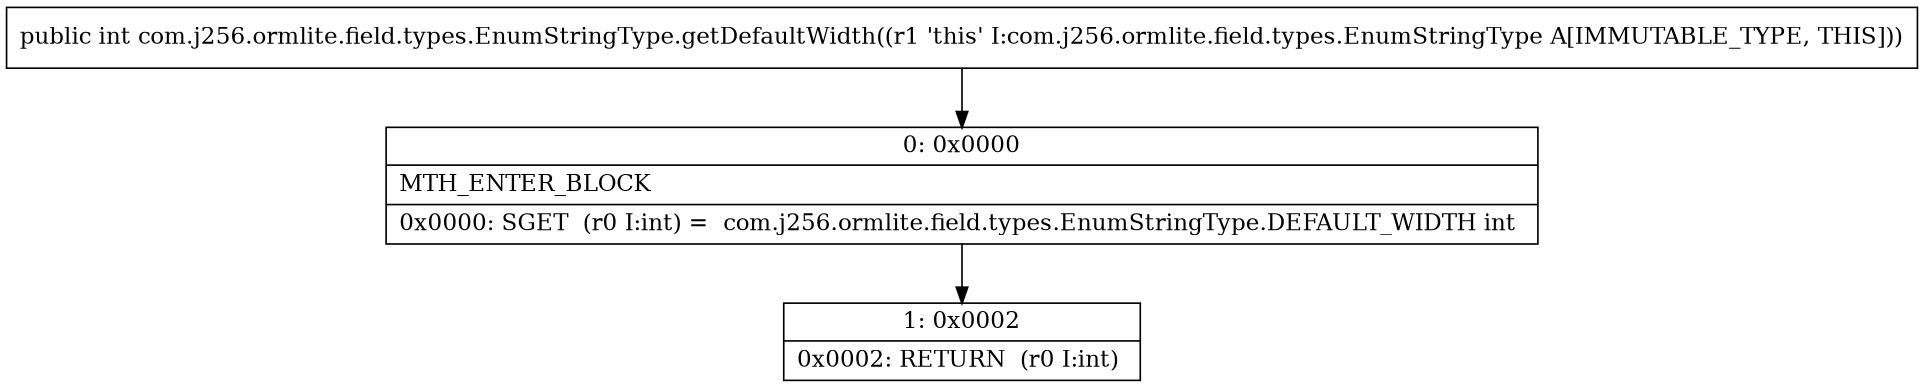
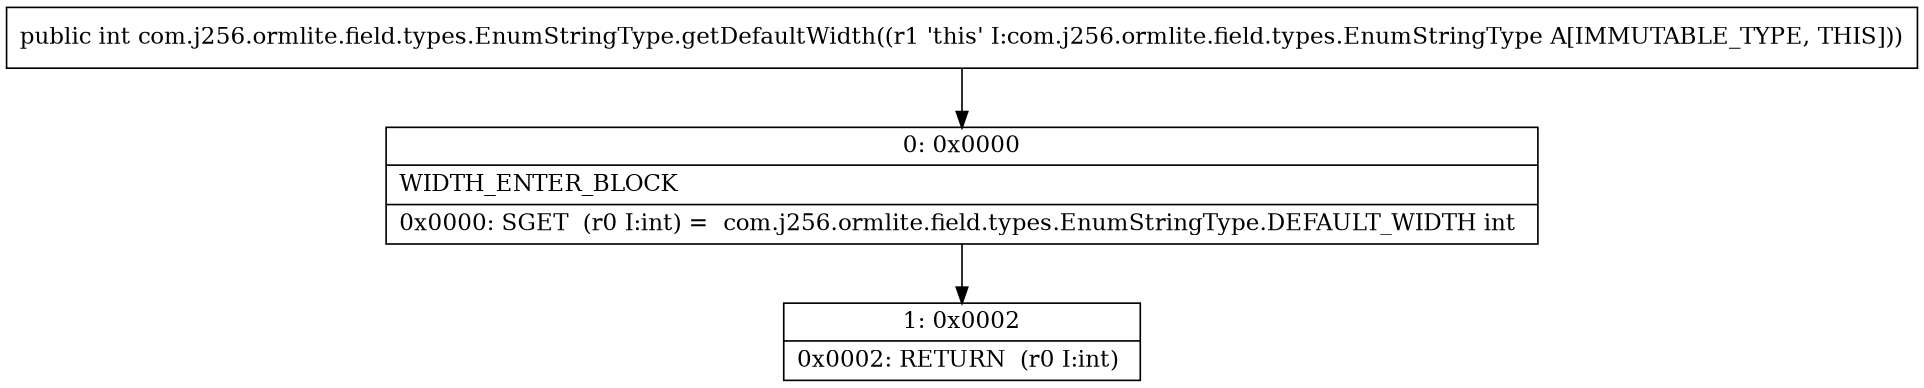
  digraph {
    node [shape=record]
-   n1 [label="{0\:\ 0x0000|MTH_ENTER_BLOCK\l|0x0000: SGET  (r0 I:int) =  com.j256.ormlite.field.types.EnumStringType.DEFAULT_WIDTH int \l}"]
+   n1 [label="{0\:\ 0x0000|WIDTH_ENTER_BLOCK\l|0x0000: SGET  (r0 I:int) =  com.j256.ormlite.field.types.EnumStringType.DEFAULT_WIDTH int \l}"]
    n2 [label="{1\:\ 0x0002|0x0002: RETURN  (r0 I:int) \l}"]
    n3 [label="{public int com.j256.ormlite.field.types.EnumStringType.getDefaultWidth((r1 'this' I:com.j256.ormlite.field.types.EnumStringType A[IMMUTABLE_TYPE, THIS])) }"]
    n1 -> n2
    n3 -> n1
  }
